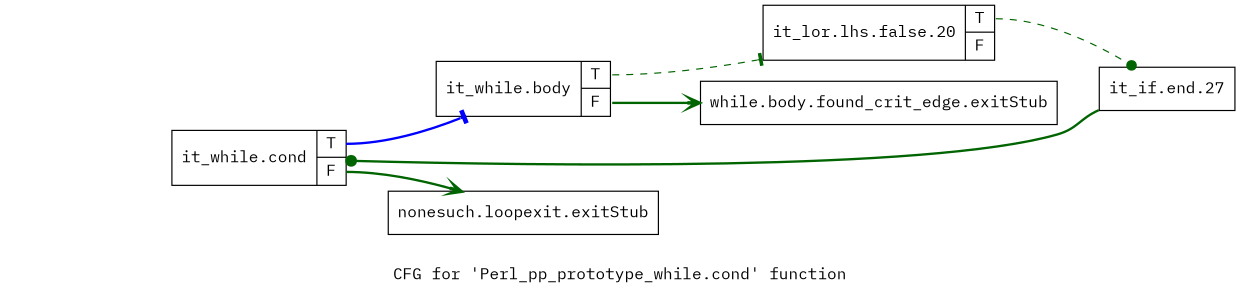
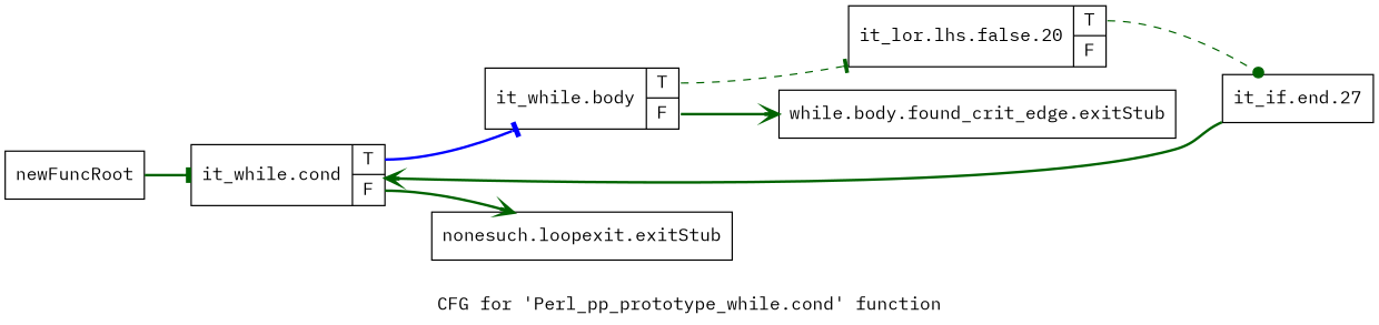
  digraph {
    fontname="IBM Plex Mono"
    label="CFG for 'Perl_pp_prototype_while.cond' function"
    rankdir=LR
    node [fontname="IBM Plex Mono" shape=record]
    edge [arrowhead=tee color=darkgreen fontname="IBM Plex Mono" style=bold tailport=s1]
+   n1 [label="{newFuncRoot}"]
    n2 [label="{it_while.cond|{<s0>T|<s1>F}}"]
    n3 [label="{nonesuch.loopexit.exitStub}"]
    n4 [label="{it_while.body|{<s0>T|<s1>F}}"]
    n5 [label="{while.body.found_crit_edge.exitStub}"]
    n6 [label="{it_lor.lhs.false.20|{<s0>T|<s1>F}}"]
    n7 [label="{it_if.end.27}"]
+   n1 -> n2
    n2 -> n3 [arrowhead=vee]
    n2 -> n4 [color=blue tailport=s0]
    n4 -> n5 [arrowhead=vee]
    n4 -> n6 [style=dashed tailport=s0]
    n6 -> n7 [arrowhead=dot style=dashed tailport=s0]
-   n7 -> n2 [arrowhead=dot]
+   n7 -> n2 [arrowhead=vee]
  }
